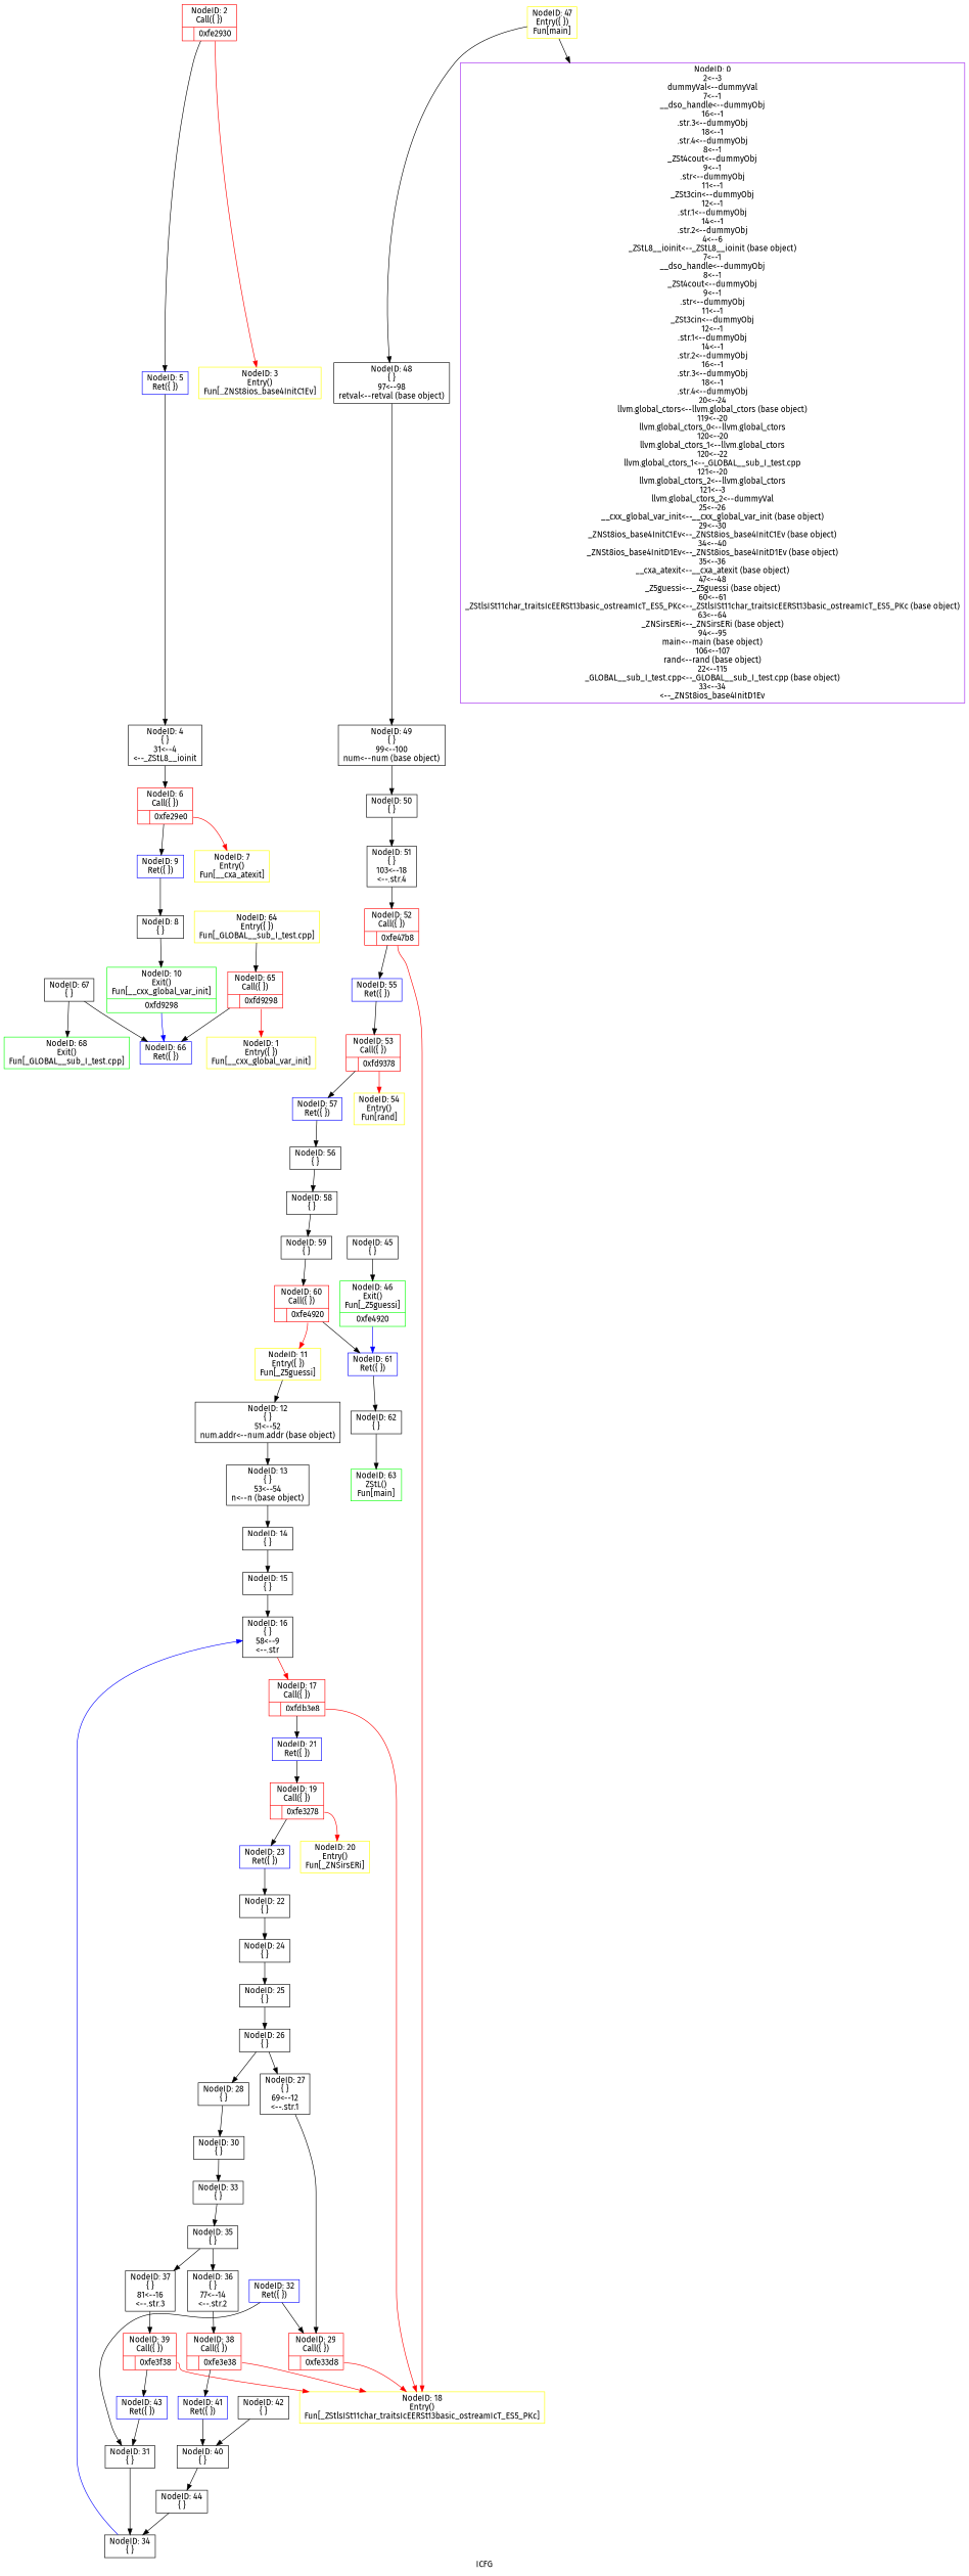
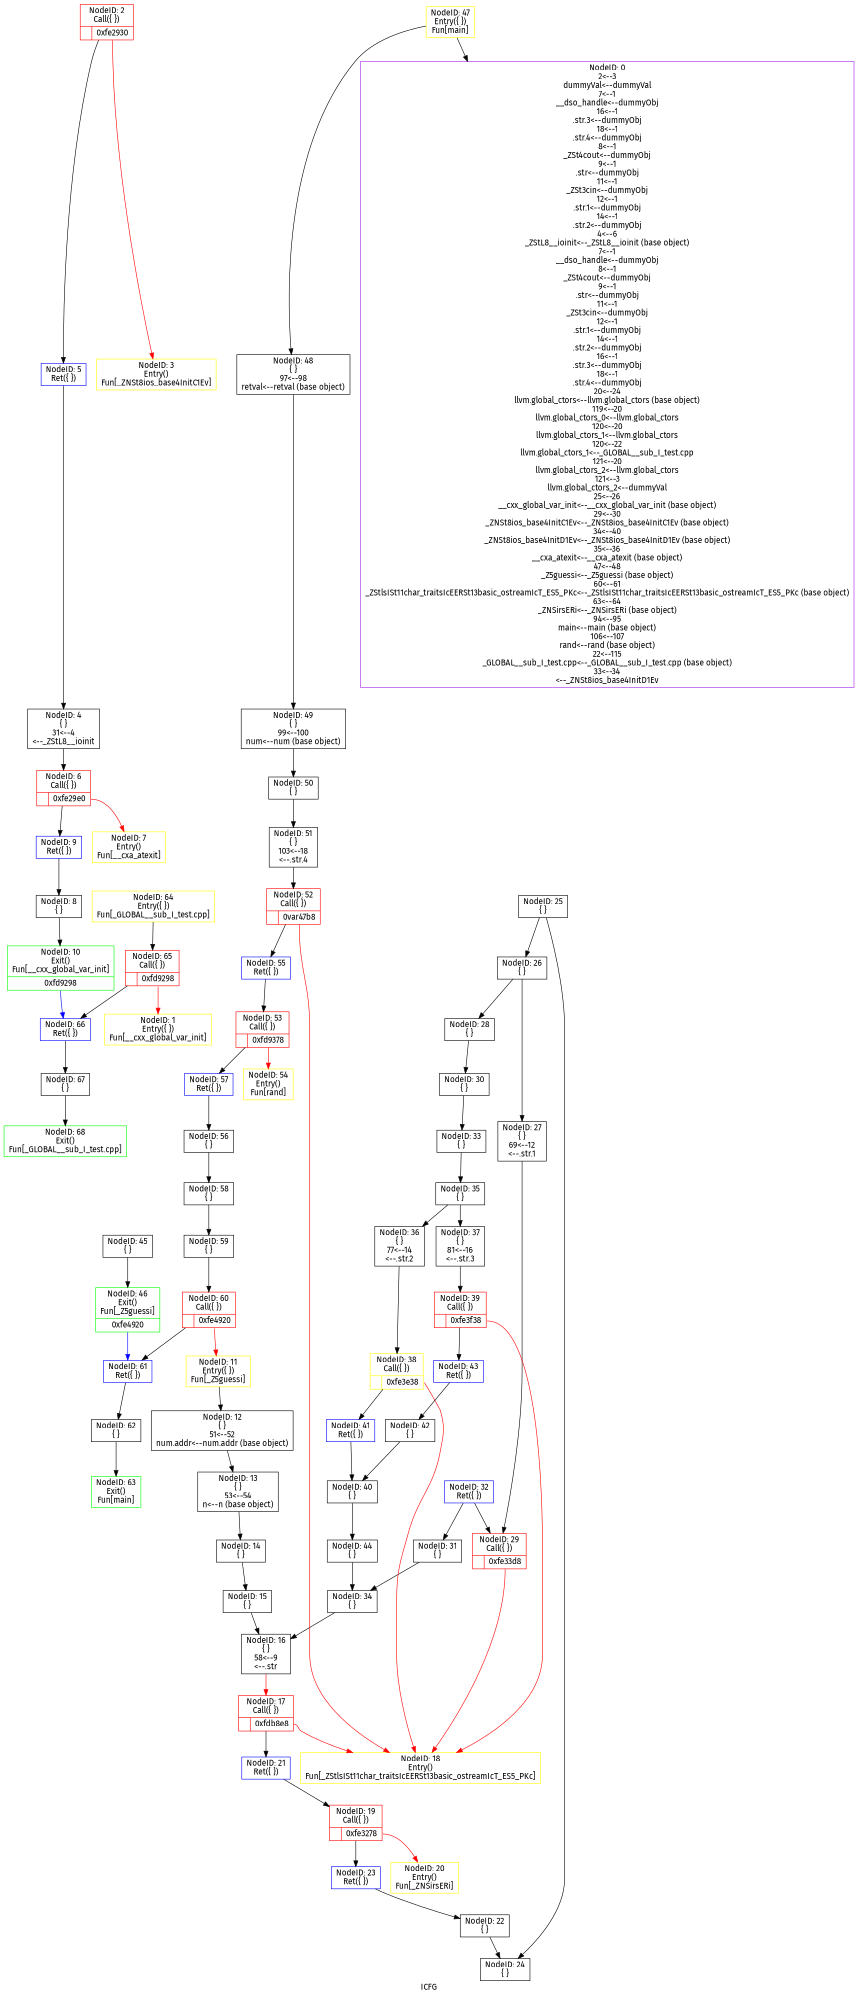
  digraph {
    fontname="Fira Sans"
    label=ICFG
    node [color=black fontname="Fira Sans" shape=record]
    edge [fontname="Fira Sans" style=solid]
    n1 [color=green label="{NodeID: 68\nExit()\nFun[_GLOBAL__sub_I_test.cpp]}"]
    n2 [label="{NodeID: 67\n\{  \}\n}"]
    n3 [color=blue label="{NodeID: 66\nRet(\{  \})\n}"]
    n4 [color=red label="{NodeID: 65\nCall(\{  \})\n|{|<s1>0xfd9298}}"]
    n5 [color=yellow label="{NodeID: 1\nEntry(\{  \})\nFun[__cxx_global_var_init]}"]
    n6 [color=red label="{NodeID: 2\nCall(\{  \})\n|{|<s1>0xfe2930}}"]
    n7 [color=blue label="{NodeID: 5\nRet(\{  \})\n}"]
    n8 [color=yellow label="{NodeID: 3\nEntry()\nFun[_ZNSt8ios_base4InitC1Ev]}"]
    n9 [color=yellow label="{NodeID: 64\nEntry(\{  \})\nFun[_GLOBAL__sub_I_test.cpp]}"]
-   n10 [color=green label="{NodeID: 63\nZStL()\nFun[main]}"]
+   n10 [color=green label="{NodeID: 63\nExit()\nFun[main]}"]
    n11 [label="{NodeID: 62\n\{  \}\n}"]
    n12 [color=blue label="{NodeID: 61\nRet(\{  \})\n}"]
    n13 [color=red label="{NodeID: 60\nCall(\{  \})\n|{|<s1>0xfe4920}}"]
    n14 [color=yellow label="{NodeID: 11\nEntry(\{  \})\nFun[_Z5guessi]}"]
    n15 [label="{NodeID: 12\n\{  \}\n51\<--52\nnum.addr\<--num.addr (base object)\n}"]
    n16 [label="{NodeID: 13\n\{  \}\n53\<--54\nn\<--n (base object)\n}"]
    n17 [label="{NodeID: 59\n\{  \}\n}"]
    n18 [label="{NodeID: 28\n\{  \}\n}"]
    n19 [label="{NodeID: 30\n\{  \}\n}"]
    n20 [label="{NodeID: 33\n\{  \}\n}"]
    n21 [label="{NodeID: 35\n\{  \}\n}"]
    n22 [label="{NodeID: 27\n\{  \}\n69\<--12\n\<--.str.1\n}"]
    n23 [color=red label="{NodeID: 29\nCall(\{  \})\n|{|<s1>0xfe33d8}}"]
    n24 [color=yellow label="{NodeID: 18\nEntry()\nFun[_ZStlsISt11char_traitsIcEERSt13basic_ostreamIcT_ES5_PKc]}"]
    n25 [color=blue label="{NodeID: 32\nRet(\{  \})\n}"]
    n26 [label="{NodeID: 31\n\{  \}\n}"]
    n27 [label="{NodeID: 26\n\{  \}\n}"]
    n28 [label="{NodeID: 25\n\{  \}\n}"]
    n29 [label="{NodeID: 24\n\{  \}\n}"]
    n30 [color=blue label="{NodeID: 23\nRet(\{  \})\n}"]
    n31 [label="{NodeID: 22\n\{  \}\n}"]
    n32 [color=blue label="{NodeID: 21\nRet(\{  \})\n}"]
    n33 [color=red label="{NodeID: 19\nCall(\{  \})\n|{|<s1>0xfe3278}}"]
    n34 [color=yellow label="{NodeID: 20\nEntry()\nFun[_ZNSirsERi]}"]
-   n35 [color=red label="{NodeID: 17\nCall(\{  \})\n|{|<s1>0xfdb3e8}}"]
+   n35 [color=red label="{NodeID: 17\nCall(\{  \})\n|{|<s1>0xfdb8e8}}"]
    n36 [label="{NodeID: 16\n\{  \}\n58\<--9\n\<--.str\n}"]
    n37 [label="{NodeID: 15\n\{  \}\n}"]
    n38 [label="{NodeID: 14\n\{  \}\n}"]
    n39 [color=purple label="{NodeID: 0\n2\<--3\ndummyVal\<--dummyVal\n7\<--1\n__dso_handle\<--dummyObj\n16\<--1\n.str.3\<--dummyObj\n18\<--1\n.str.4\<--dummyObj\n8\<--1\n_ZSt4cout\<--dummyObj\n9\<--1\n.str\<--dummyObj\n11\<--1\n_ZSt3cin\<--dummyObj\n12\<--1\n.str.1\<--dummyObj\n14\<--1\n.str.2\<--dummyObj\n4\<--6\n_ZStL8__ioinit\<--_ZStL8__ioinit (base object)\n7\<--1\n__dso_handle\<--dummyObj\n8\<--1\n_ZSt4cout\<--dummyObj\n9\<--1\n.str\<--dummyObj\n11\<--1\n_ZSt3cin\<--dummyObj\n12\<--1\n.str.1\<--dummyObj\n14\<--1\n.str.2\<--dummyObj\n16\<--1\n.str.3\<--dummyObj\n18\<--1\n.str.4\<--dummyObj\n20\<--24\nllvm.global_ctors\<--llvm.global_ctors (base object)\n119\<--20\nllvm.global_ctors_0\<--llvm.global_ctors\n120\<--20\nllvm.global_ctors_1\<--llvm.global_ctors\n120\<--22\nllvm.global_ctors_1\<--_GLOBAL__sub_I_test.cpp\n121\<--20\nllvm.global_ctors_2\<--llvm.global_ctors\n121\<--3\nllvm.global_ctors_2\<--dummyVal\n25\<--26\n__cxx_global_var_init\<--__cxx_global_var_init (base object)\n29\<--30\n_ZNSt8ios_base4InitC1Ev\<--_ZNSt8ios_base4InitC1Ev (base object)\n34\<--40\n_ZNSt8ios_base4InitD1Ev\<--_ZNSt8ios_base4InitD1Ev (base object)\n35\<--36\n__cxa_atexit\<--__cxa_atexit (base object)\n47\<--48\n_Z5guessi\<--_Z5guessi (base object)\n60\<--61\n_ZStlsISt11char_traitsIcEERSt13basic_ostreamIcT_ES5_PKc\<--_ZStlsISt11char_traitsIcEERSt13basic_ostreamIcT_ES5_PKc (base object)\n63\<--64\n_ZNSirsERi\<--_ZNSirsERi (base object)\n94\<--95\nmain\<--main (base object)\n106\<--107\nrand\<--rand (base object)\n22\<--115\n_GLOBAL__sub_I_test.cpp\<--_GLOBAL__sub_I_test.cpp (base object)\n33\<--34\n\<--_ZNSt8ios_base4InitD1Ev\n}"]
    n40 [label="{NodeID: 4\n\{  \}\n31\<--4\n\<--_ZStL8__ioinit\n}"]
    n41 [color=red label="{NodeID: 6\nCall(\{  \})\n|{|<s1>0xfe29e0}}"]
    n42 [color=blue label="{NodeID: 9\nRet(\{  \})\n}"]
    n43 [color=yellow label="{NodeID: 7\nEntry()\nFun[__cxa_atexit]}"]
    n44 [label="{NodeID: 8\n\{  \}\n}"]
    n45 [color=green label="{NodeID: 10\nExit()\nFun[__cxx_global_var_init]|{<s0>0xfd9298}}"]
    n46 [label="{NodeID: 34\n\{  \}\n}"]
    n47 [label="{NodeID: 36\n\{  \}\n77\<--14\n\<--.str.2\n}"]
    n48 [label="{NodeID: 37\n\{  \}\n81\<--16\n\<--.str.3\n}"]
-   n49 [color=red label="{NodeID: 38\nCall(\{  \})\n|{|<s1>0xfe3e38}}"]
+   n49 [color=yellow label="{NodeID: 38\nCall(\{  \})\n|{|<s1>0xfe3e38}}"]
    n50 [color=red label="{NodeID: 39\nCall(\{  \})\n|{|<s1>0xfe3f38}}"]
    n51 [color=blue label="{NodeID: 41\nRet(\{  \})\n}"]
    n52 [color=blue label="{NodeID: 43\nRet(\{  \})\n}"]
    n53 [label="{NodeID: 40\n\{  \}\n}"]
    n54 [label="{NodeID: 42\n\{  \}\n}"]
    n55 [label="{NodeID: 44\n\{  \}\n}"]
    n56 [label="{NodeID: 45\n\{  \}\n}"]
    n57 [color=green label="{NodeID: 46\nExit()\nFun[_Z5guessi]|{<s0>0xfe4920}}"]
    n58 [color=yellow label="{NodeID: 47\nEntry(\{  \})\nFun[main]}"]
    n59 [label="{NodeID: 48\n\{  \}\n97\<--98\nretval\<--retval (base object)\n}"]
    n60 [label="{NodeID: 49\n\{  \}\n99\<--100\nnum\<--num (base object)\n}"]
    n61 [label="{NodeID: 50\n\{  \}\n}"]
    n62 [label="{NodeID: 51\n\{  \}\n103\<--18\n\<--.str.4\n}"]
-   n63 [color=red label="{NodeID: 52\nCall(\{  \})\n|{|<s1>0xfe47b8}}"]
+   n63 [color=red label="{NodeID: 52\nCall(\{  \})\n|{|<s1>0var47b8}}"]
    n64 [color=blue label="{NodeID: 55\nRet(\{  \})\n}"]
    n65 [color=red label="{NodeID: 53\nCall(\{  \})\n|{|<s1>0xfd9378}}"]
    n66 [color=blue label="{NodeID: 57\nRet(\{  \})\n}"]
    n67 [color=yellow label="{NodeID: 54\nEntry()\nFun[rand]}"]
    n68 [label="{NodeID: 56\n\{  \}\n}"]
    n69 [label="{NodeID: 58\n\{  \}\n}"]
    n2 -> n1
-   n2 -> n3
+   n3 -> n2
    n4 -> n3
    n4 -> n5 [color=red tailport=s1]
    n6 -> n7
    n6 -> n8 [color=red tailport=s1]
    n7 -> n40
    n9 -> n4
    n11 -> n10
    n12 -> n11
    n13 -> n12
    n13 -> n14 [color=red tailport=s1]
    n14 -> n15
    n15 -> n16
    n16 -> n38
    n17 -> n13
    n18 -> n19
    n19 -> n20
    n20 -> n21
    n21 -> n47
    n21 -> n48
    n22 -> n23
    n23 -> n24 [color=red tailport=s1]
    n25 -> n23
    n25 -> n26
    n26 -> n46
    n27 -> n18
    n27 -> n22
    n28 -> n27
-   n29 -> n28
+   n28 -> n29
    n30 -> n31
    n31 -> n29
    n32 -> n33
    n33 -> n30
    n33 -> n34 [color=red tailport=s1]
    n35 -> n24 [color=red tailport=s1]
    n35 -> n32
    n36 -> n35 [color=red]
    n37 -> n36
    n38 -> n37
    n40 -> n41
    n41 -> n42
    n41 -> n43 [color=red tailport=s1]
    n42 -> n44
    n44 -> n45
    n45 -> n3 [color=blue tailport=s0]
-   n46 -> n36 [color=blue]
+   n46 -> n36
    n47 -> n49
    n48 -> n50
    n49 -> n24 [color=red tailport=s1]
    n49 -> n51
    n50 -> n24 [color=red tailport=s1]
    n50 -> n52
    n51 -> n53
-   n52 -> n26
+   n52 -> n54
    n53 -> n55
    n54 -> n53
    n55 -> n46
    n56 -> n57
    n57 -> n12 [color=blue tailport=s0]
    n58 -> n39
    n58 -> n59
    n59 -> n60
    n60 -> n61
    n61 -> n62
    n62 -> n63
    n63 -> n24 [color=red tailport=s1]
    n63 -> n64
    n64 -> n65
    n65 -> n66
    n65 -> n67 [color=red tailport=s1]
    n66 -> n68
    n68 -> n69
    n69 -> n17
  }
